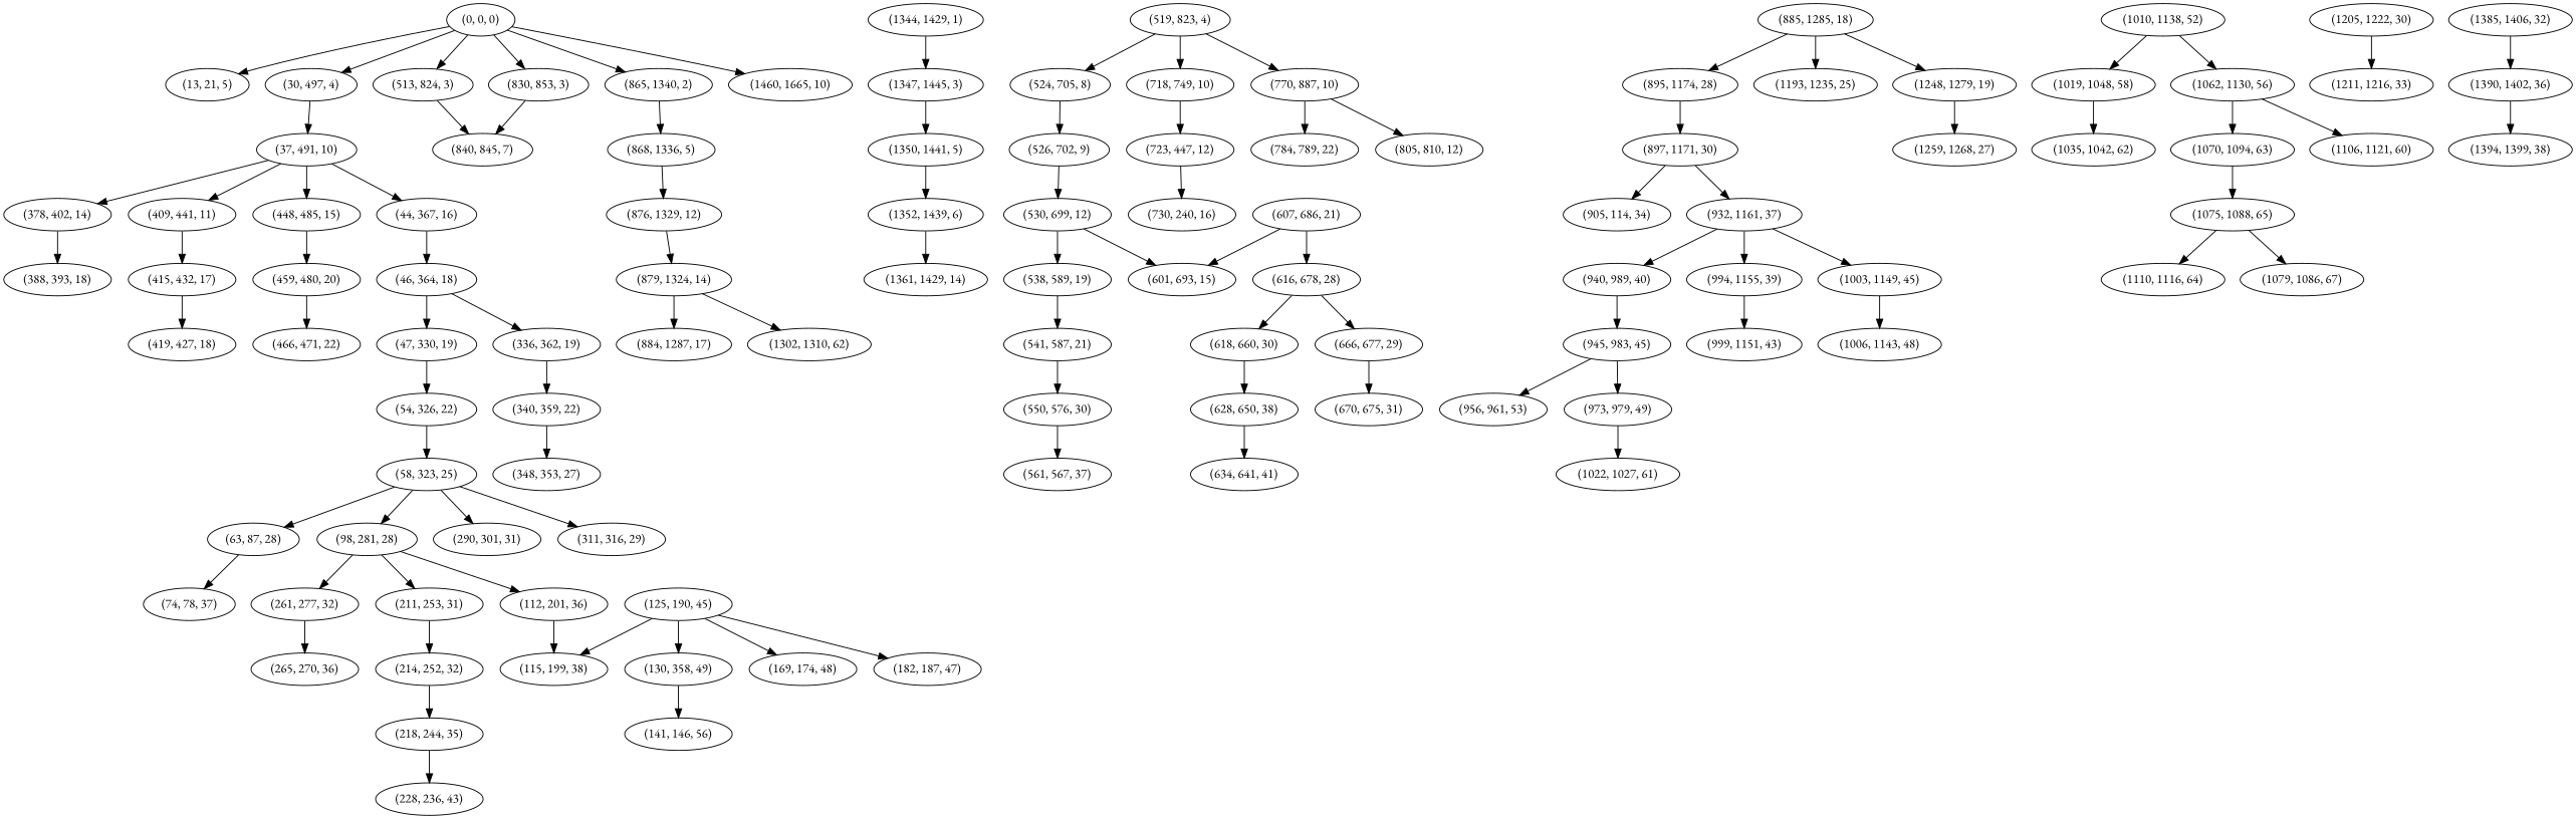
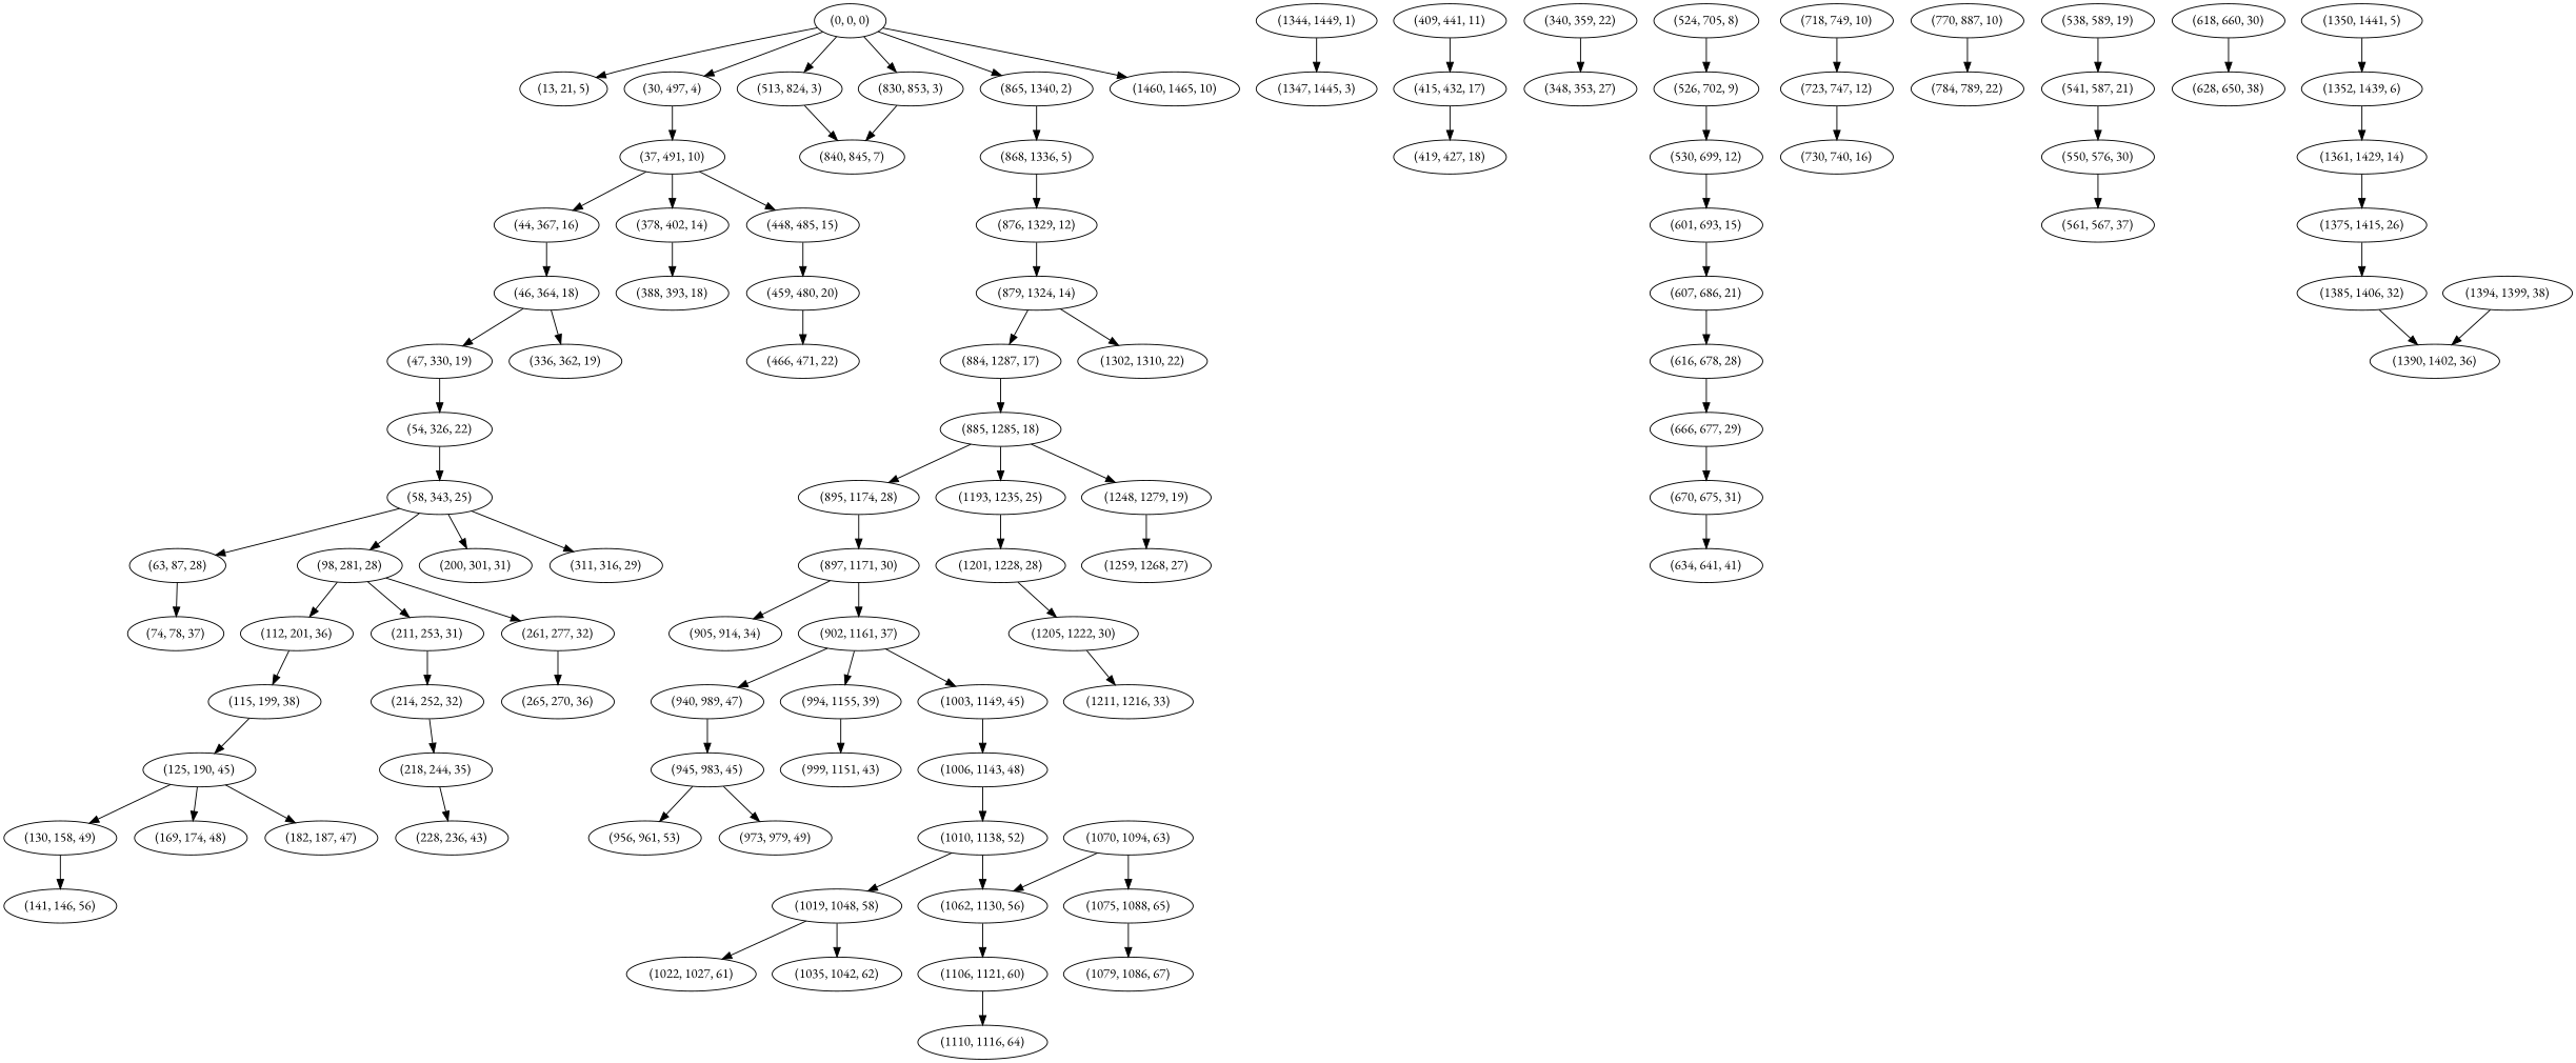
  digraph {
    fontname="EB Garamond"
    node [fontname="EB Garamond"]
    edge [fontname="EB Garamond"]
    "(0, 0, 0)"
    "(13, 21, 5)"
    "(30, 497, 4)"
    "(513, 824, 3)"
    "(830, 853, 3)"
    "(865, 1340, 2)"
-   "(1460, 1465, 10)" [label="(1460, 1665, 10)"]
+   "(1460, 1465, 10)"
    "(37, 491, 10)"
    "(840, 845, 7)"
    "(868, 1336, 5)"
-   "(1344, 1449, 1)" [label="(1344, 1429, 1)"]
+   "(1344, 1449, 1)"
    "(1347, 1445, 3)"
    "(44, 367, 16)"
    "(378, 402, 14)"
    "(409, 441, 11)"
    "(448, 485, 15)"
    "(46, 364, 18)"
    "(388, 393, 18)"
    "(415, 432, 17)"
    "(459, 480, 20)"
    "(47, 330, 19)"
    "(336, 362, 19)"
    "(54, 326, 22)"
    "(340, 359, 22)"
-   "(58, 323, 25)"
+   "(58, 323, 25)" [label="(58, 343, 25)"]
    "(63, 87, 28)"
    "(98, 281, 28)"
-   "(290, 301, 31)"
+   "(290, 301, 31)" [label="(200, 301, 31)"]
    "(311, 316, 29)"
    "(74, 78, 37)"
    "(112, 201, 36)"
    "(211, 253, 31)"
    "(261, 277, 32)"
    "(115, 199, 38)"
    "(214, 252, 32)"
    "(265, 270, 36)"
    "(125, 190, 45)"
-   "(130, 158, 49)" [label="(130, 358, 49)"]
+   "(130, 158, 49)"
    "(169, 174, 48)"
    "(182, 187, 47)"
    "(141, 146, 56)"
    "(218, 244, 35)"
    "(228, 236, 43)"
    "(348, 353, 27)"
    "(419, 427, 18)"
    "(466, 471, 22)"
-   "(519, 823, 4)"
    "(524, 705, 8)"
    "(718, 749, 10)"
    n50 [label="(770, 887, 10)"]
    "(526, 702, 9)"
-   "(723, 747, 12)" [label="(723, 447, 12)"]
+   "(723, 747, 12)"
    "(784, 789, 22)"
-   "(805, 810, 12)"
    "(530, 699, 12)"
    "(538, 589, 19)"
    "(601, 693, 15)"
    "(541, 587, 21)"
    "(607, 686, 21)"
    "(550, 576, 30)"
    "(561, 567, 37)"
    "(616, 678, 28)"
    "(618, 660, 30)"
    "(666, 677, 29)"
    "(628, 650, 38)"
    "(670, 675, 31)"
    "(634, 641, 41)"
-   "(730, 740, 16)" [label="(730, 240, 16)"]
+   "(730, 740, 16)"
    "(876, 1329, 12)"
    "(879, 1324, 14)"
    "(884, 1287, 17)"
-   "(1302, 1310, 22)" [label="(1302, 1310, 62)"]
+   "(1302, 1310, 22)"
    "(885, 1285, 18)"
    "(895, 1174, 28)"
    "(1193, 1235, 25)"
    "(1248, 1279, 19)"
    "(897, 1171, 30)"
+   "(1201, 1228, 28)"
    "(1259, 1268, 27)"
-   "(905, 914, 34)" [label="(905, 114, 34)"]
-   "(932, 1161, 37)"
-   "(940, 989, 40)"
+   "(905, 914, 34)"
+   "(932, 1161, 37)" [label="(902, 1161, 37)"]
+   "(940, 989, 40)" [label="(940, 989, 47)"]
    "(994, 1155, 39)"
    "(1003, 1149, 45)"
    "(945, 983, 45)"
    "(999, 1151, 43)"
    "(956, 961, 53)"
    "(973, 979, 49)"
    "(1006, 1143, 48)"
    "(1010, 1138, 52)"
    "(1019, 1048, 58)"
    "(1062, 1130, 56)"
    "(1022, 1027, 61)"
    "(1035, 1042, 62)"
    "(1070, 1094, 63)"
    "(1106, 1121, 60)"
    "(1075, 1088, 65)"
    "(1110, 1116, 64)"
    "(1079, 1086, 67)"
    "(1205, 1222, 30)"
    "(1211, 1216, 33)"
    "(1350, 1441, 5)"
    "(1352, 1439, 6)"
    "(1361, 1429, 14)"
+   "(1375, 1415, 26)"
    "(1385, 1406, 32)"
    "(1390, 1402, 36)"
    "(1394, 1399, 38)"
    "(0, 0, 0)" -> "(13, 21, 5)"
    "(0, 0, 0)" -> "(30, 497, 4)"
    "(0, 0, 0)" -> "(513, 824, 3)"
    "(0, 0, 0)" -> "(830, 853, 3)"
    "(0, 0, 0)" -> "(865, 1340, 2)"
    "(0, 0, 0)" -> "(1460, 1465, 10)"
    "(30, 497, 4)" -> "(37, 491, 10)"
    "(513, 824, 3)" -> "(840, 845, 7)"
    "(830, 853, 3)" -> "(840, 845, 7)"
    "(865, 1340, 2)" -> "(868, 1336, 5)"
    "(37, 491, 10)" -> "(44, 367, 16)"
    "(37, 491, 10)" -> "(378, 402, 14)"
-   "(37, 491, 10)" -> "(409, 441, 11)"
    "(37, 491, 10)" -> "(448, 485, 15)"
    "(868, 1336, 5)" -> "(876, 1329, 12)"
    "(1344, 1449, 1)" -> "(1347, 1445, 3)"
-   "(1347, 1445, 3)" -> "(1350, 1441, 5)"
    "(44, 367, 16)" -> "(46, 364, 18)"
    "(378, 402, 14)" -> "(388, 393, 18)"
    "(409, 441, 11)" -> "(415, 432, 17)"
    "(448, 485, 15)" -> "(459, 480, 20)"
    "(46, 364, 18)" -> "(47, 330, 19)"
    "(46, 364, 18)" -> "(336, 362, 19)"
    "(415, 432, 17)" -> "(419, 427, 18)"
    "(459, 480, 20)" -> "(466, 471, 22)"
    "(47, 330, 19)" -> "(54, 326, 22)"
-   "(336, 362, 19)" -> "(340, 359, 22)"
    "(54, 326, 22)" -> "(58, 323, 25)"
    "(340, 359, 22)" -> "(348, 353, 27)"
    "(58, 323, 25)" -> "(63, 87, 28)"
    "(58, 323, 25)" -> "(98, 281, 28)"
    "(58, 323, 25)" -> "(290, 301, 31)"
    "(58, 323, 25)" -> "(311, 316, 29)"
    "(63, 87, 28)" -> "(74, 78, 37)"
    "(98, 281, 28)" -> "(112, 201, 36)"
    "(98, 281, 28)" -> "(211, 253, 31)"
    "(98, 281, 28)" -> "(261, 277, 32)"
    "(112, 201, 36)" -> "(115, 199, 38)"
    "(211, 253, 31)" -> "(214, 252, 32)"
    "(261, 277, 32)" -> "(265, 270, 36)"
-   "(125, 190, 45)" -> "(115, 199, 38)"
+   "(115, 199, 38)" -> "(125, 190, 45)"
    "(214, 252, 32)" -> "(218, 244, 35)"
    "(125, 190, 45)" -> "(130, 158, 49)"
    "(125, 190, 45)" -> "(169, 174, 48)"
    "(125, 190, 45)" -> "(182, 187, 47)"
    "(130, 158, 49)" -> "(141, 146, 56)"
    "(218, 244, 35)" -> "(228, 236, 43)"
-   "(519, 823, 4)" -> "(524, 705, 8)"
-   "(519, 823, 4)" -> "(718, 749, 10)"
-   "(519, 823, 4)" -> n50
    "(524, 705, 8)" -> "(526, 702, 9)"
    "(718, 749, 10)" -> "(723, 747, 12)"
    n50 -> "(784, 789, 22)"
-   n50 -> "(805, 810, 12)"
    "(526, 702, 9)" -> "(530, 699, 12)"
    "(723, 747, 12)" -> "(730, 740, 16)"
-   "(530, 699, 12)" -> "(538, 589, 19)"
    "(530, 699, 12)" -> "(601, 693, 15)"
    "(538, 589, 19)" -> "(541, 587, 21)"
-   "(607, 686, 21)" -> "(601, 693, 15)"
+   "(601, 693, 15)" -> "(607, 686, 21)"
    "(541, 587, 21)" -> "(550, 576, 30)"
    "(607, 686, 21)" -> "(616, 678, 28)"
    "(550, 576, 30)" -> "(561, 567, 37)"
-   "(616, 678, 28)" -> "(618, 660, 30)"
    "(616, 678, 28)" -> "(666, 677, 29)"
    "(618, 660, 30)" -> "(628, 650, 38)"
    "(666, 677, 29)" -> "(670, 675, 31)"
-   "(628, 650, 38)" -> "(634, 641, 41)"
+   "(670, 675, 31)" -> "(634, 641, 41)"
    "(876, 1329, 12)" -> "(879, 1324, 14)"
    "(879, 1324, 14)" -> "(884, 1287, 17)"
    "(879, 1324, 14)" -> "(1302, 1310, 22)"
+   "(884, 1287, 17)" -> "(885, 1285, 18)"
    "(885, 1285, 18)" -> "(895, 1174, 28)"
    "(885, 1285, 18)" -> "(1193, 1235, 25)"
    "(885, 1285, 18)" -> "(1248, 1279, 19)"
    "(895, 1174, 28)" -> "(897, 1171, 30)"
+   "(1193, 1235, 25)" -> "(1201, 1228, 28)"
    "(1248, 1279, 19)" -> "(1259, 1268, 27)"
    "(897, 1171, 30)" -> "(905, 914, 34)"
    "(897, 1171, 30)" -> "(932, 1161, 37)"
+   "(1201, 1228, 28)" -> "(1205, 1222, 30)"
    "(932, 1161, 37)" -> "(940, 989, 40)"
    "(932, 1161, 37)" -> "(994, 1155, 39)"
    "(932, 1161, 37)" -> "(1003, 1149, 45)"
    "(940, 989, 40)" -> "(945, 983, 45)"
    "(994, 1155, 39)" -> "(999, 1151, 43)"
    "(1003, 1149, 45)" -> "(1006, 1143, 48)"
    "(945, 983, 45)" -> "(956, 961, 53)"
    "(945, 983, 45)" -> "(973, 979, 49)"
+   "(1006, 1143, 48)" -> "(1010, 1138, 52)"
    "(1010, 1138, 52)" -> "(1019, 1048, 58)"
    "(1010, 1138, 52)" -> "(1062, 1130, 56)"
-   "(973, 979, 49)" -> "(1022, 1027, 61)"
+   "(1019, 1048, 58)" -> "(1022, 1027, 61)"
    "(1019, 1048, 58)" -> "(1035, 1042, 62)"
-   "(1062, 1130, 56)" -> "(1070, 1094, 63)"
+   "(1070, 1094, 63)" -> "(1062, 1130, 56)"
    "(1062, 1130, 56)" -> "(1106, 1121, 60)"
    "(1070, 1094, 63)" -> "(1075, 1088, 65)"
-   "(1075, 1088, 65)" -> "(1110, 1116, 64)"
+   "(1106, 1121, 60)" -> "(1110, 1116, 64)"
    "(1075, 1088, 65)" -> "(1079, 1086, 67)"
    "(1205, 1222, 30)" -> "(1211, 1216, 33)"
    "(1350, 1441, 5)" -> "(1352, 1439, 6)"
    "(1352, 1439, 6)" -> "(1361, 1429, 14)"
+   "(1361, 1429, 14)" -> "(1375, 1415, 26)"
+   "(1375, 1415, 26)" -> "(1385, 1406, 32)"
    "(1385, 1406, 32)" -> "(1390, 1402, 36)"
-   "(1390, 1402, 36)" -> "(1394, 1399, 38)"
+   "(1394, 1399, 38)" -> "(1390, 1402, 36)"
  }
